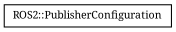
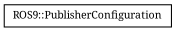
  digraph {
    rankdir=LR
    fontname="Noto Serif"
-   n1 [color=black fillcolor=white fontname="Noto Serif" fontsize=10 height=0.2 label="ROS2::PublisherConfiguration" shape=record style=filled width=0.4]
+   n1 [color=black fillcolor=white fontname="Noto Serif" fontsize=10 height=0.2 label="ROS9::PublisherConfiguration" shape=record style=filled width=0.4]
  }
